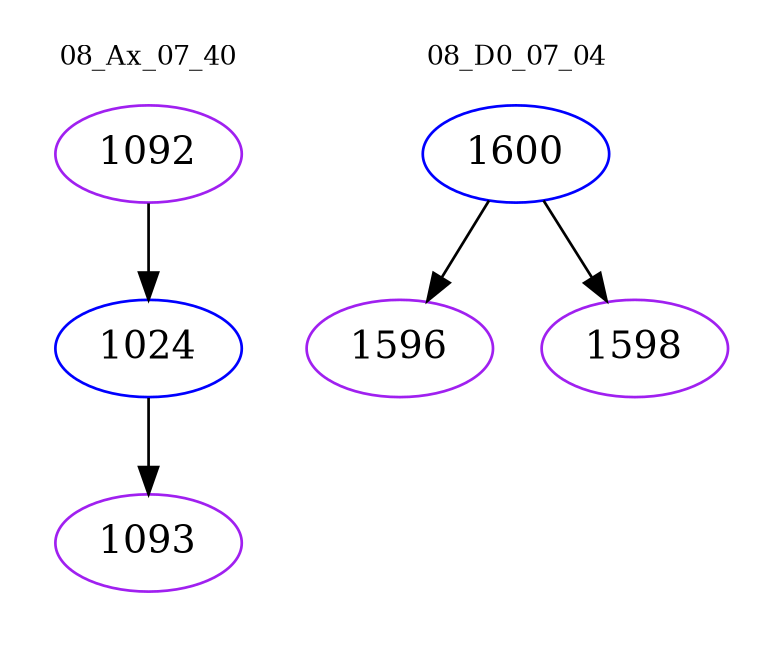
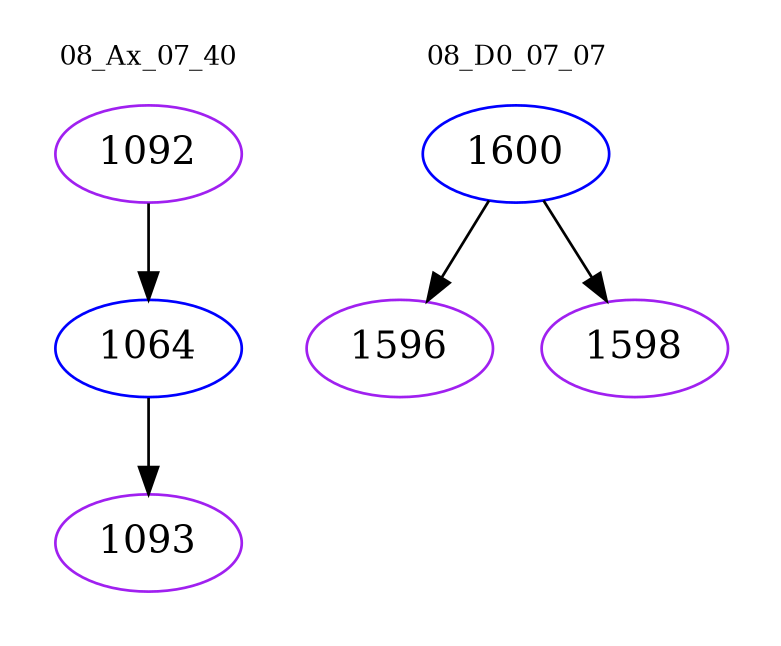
  digraph {
    node [color=purple]
    edge [color=black]
-   n1 [color=blue label=1024]
+   n1 [color=blue label=1064]
    n2 [label=1093]
    n3 [label=1092]
    n4 [color=blue label=1600]
    n5 [label=1596]
    n6 [label=1598]
    subgraph cluster_1 {
      color=white
      fontsize=10
      label="08_Ax_07_40"
      n1
      n2
      n3
    }
    subgraph cluster_2 {
      color=white
      fontsize=10
-     label="08_D0_07_04"
+     label="08_D0_07_07"
      n4
      n5
      n6
    }
    n1 -> n2
    n3 -> n1
    n4 -> n5
    n4 -> n6
  }
